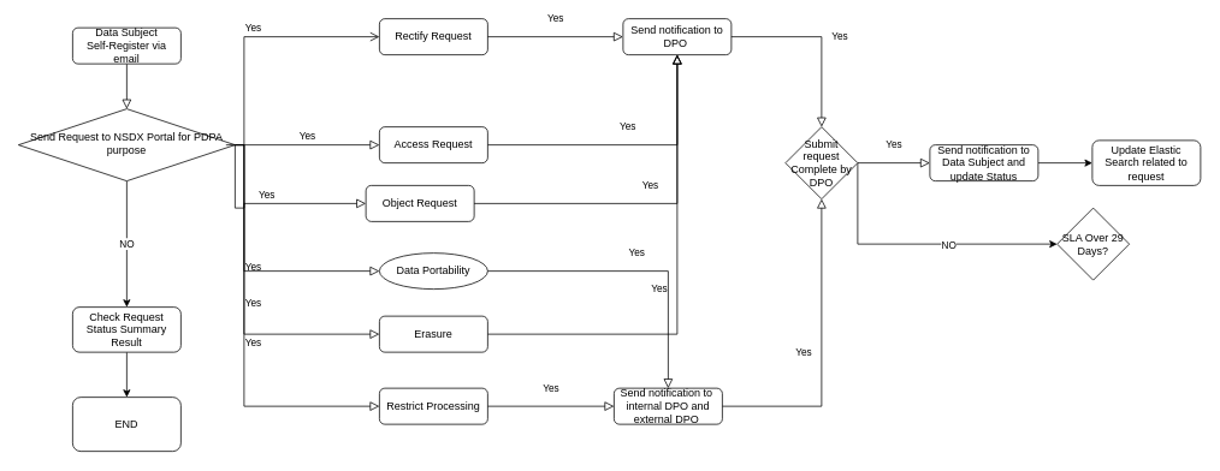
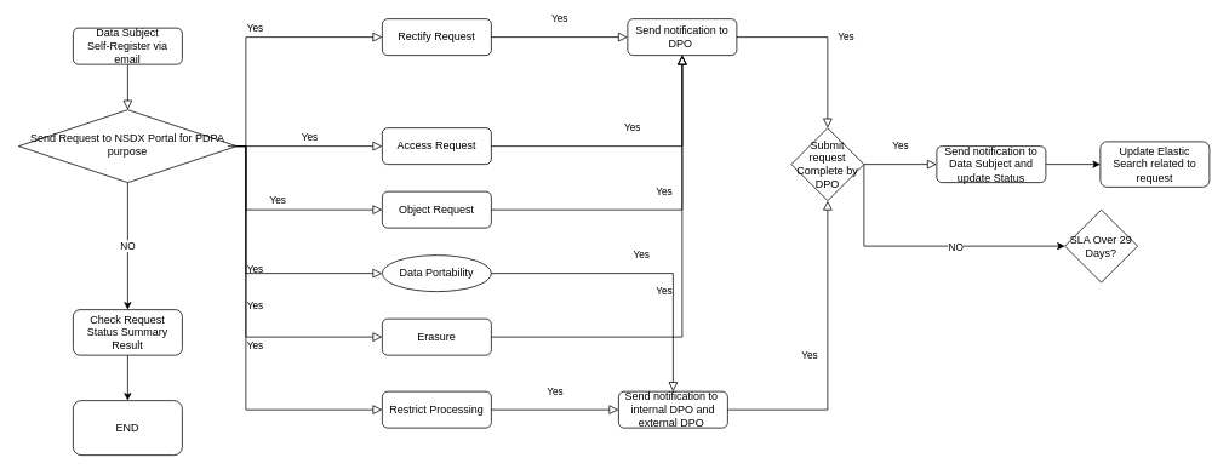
  <mxCell id="0" />
  <mxCell id="1" parent="0" />
  <mxCell id="2" value="" style="rounded=0;html=1;jettySize=auto;orthogonalLoop=1;fontSize=11;endArrow=block;endFill=0;endSize=8;strokeWidth=1;shadow=0;labelBackgroundColor=none;edgeStyle=orthogonalEdgeStyle;" parent="1" source="3" target="6" edge="1"><mxGeometry relative="1" as="geometry" /></mxCell>
  <mxCell id="3" value="Data Subject&lt;br&gt;Self-Register via email" style="rounded=1;whiteSpace=wrap;html=1;fontSize=12;glass=0;strokeWidth=1;shadow=0;" parent="1" vertex="1"><mxGeometry x="80" y="30" width="120" height="40" as="geometry" /></mxCell>
  <mxCell id="4" value="Yes" style="edgeStyle=orthogonalEdgeStyle;rounded=0;html=1;jettySize=auto;orthogonalLoop=1;fontSize=11;endArrow=block;endFill=0;endSize=8;strokeWidth=1;shadow=0;labelBackgroundColor=none;" parent="1" source="6" target="7" edge="1"><mxGeometry y="10" relative="1" as="geometry"><mxPoint as="offset" /></mxGeometry></mxCell>
  <mxCell id="5" value="NO" style="edgeStyle=orthogonalEdgeStyle;rounded=0;orthogonalLoop=1;jettySize=auto;html=1;exitX=0.5;exitY=1;exitDx=0;exitDy=0;entryX=0.5;entryY=0;entryDx=0;entryDy=0;" parent="1" source="6" target="36" edge="1"><mxGeometry relative="1" as="geometry"><mxPoint x="140" y="390" as="targetPoint" /></mxGeometry></mxCell>
  <mxCell id="6" value="Send Request to NSDX Portal for PDPA purpose" style="rhombus;whiteSpace=wrap;html=1;shadow=0;fontFamily=Helvetica;fontSize=12;align=center;strokeWidth=1;spacing=6;spacingTop=-4;" parent="1" vertex="1"><mxGeometry x="20" y="120" width="240" height="80" as="geometry" /></mxCell>
  <mxCell id="7" value="Access Request" style="rounded=1;whiteSpace=wrap;html=1;fontSize=12;glass=0;strokeWidth=1;shadow=0;" parent="1" vertex="1"><mxGeometry x="420" y="140" width="120" height="40" as="geometry" /></mxCell>
- <mxCell id="8" value="Object Request" style="rounded=1;whiteSpace=wrap;html=1;fontSize=12;glass=0;strokeWidth=1;shadow=0;" parent="1" vertex="1"><mxGeometry x="405" y="205" width="120" height="40" as="geometry" /></mxCell>
+ <mxCell id="8" value="Object Request" style="rounded=1;whiteSpace=wrap;html=1;fontSize=12;glass=0;strokeWidth=1;shadow=0;" parent="1" vertex="1"><mxGeometry x="420" y="210" width="120" height="40" as="geometry" /></mxCell>
  <mxCell id="9" value="Yes" style="edgeStyle=orthogonalEdgeStyle;rounded=0;html=1;jettySize=auto;orthogonalLoop=1;fontSize=11;endArrow=block;endFill=0;endSize=8;strokeWidth=1;shadow=0;labelBackgroundColor=none;entryX=0;entryY=0.5;entryDx=0;entryDy=0;exitX=1;exitY=0.5;exitDx=0;exitDy=0;" parent="1" source="6" target="8" edge="1"><mxGeometry y="10" relative="1" as="geometry"><mxPoint as="offset" /><mxPoint x="280" y="170" as="sourcePoint" /><mxPoint x="430" y="170" as="targetPoint" /><Array as="points"><mxPoint x="270" y="230" /></Array></mxGeometry></mxCell>
  <mxCell id="10" value="Data Portability" style="ellipse;whiteSpace=wrap;html=1;fontSize=12;glass=0;strokeWidth=1;shadow=0;" parent="1" vertex="1"><mxGeometry x="420" y="280" width="120" height="40" as="geometry" /></mxCell>
  <mxCell id="11" value="Yes" style="edgeStyle=orthogonalEdgeStyle;rounded=0;html=1;jettySize=auto;orthogonalLoop=1;fontSize=11;endArrow=block;endFill=0;endSize=8;strokeWidth=1;shadow=0;labelBackgroundColor=none;entryX=0;entryY=0.5;entryDx=0;entryDy=0;exitX=0.958;exitY=0.5;exitDx=0;exitDy=0;exitPerimeter=0;" parent="1" source="6" target="10" edge="1"><mxGeometry y="10" relative="1" as="geometry"><mxPoint as="offset" /><mxPoint x="280" y="170" as="sourcePoint" /><mxPoint x="430" y="240" as="targetPoint" /><Array as="points"><mxPoint x="270" y="160" /><mxPoint x="270" y="300" /></Array></mxGeometry></mxCell>
  <mxCell id="12" value="Erasure" style="rounded=1;whiteSpace=wrap;html=1;fontSize=12;glass=0;strokeWidth=1;shadow=0;" parent="1" vertex="1"><mxGeometry x="420" y="350" width="120" height="40" as="geometry" /></mxCell>
  <mxCell id="13" value="Restrict Processing" style="rounded=1;whiteSpace=wrap;html=1;fontSize=12;glass=0;strokeWidth=1;shadow=0;" parent="1" vertex="1"><mxGeometry x="420" y="430" width="120" height="40" as="geometry" /></mxCell>
  <mxCell id="14" value="Rectify Request" style="rounded=1;whiteSpace=wrap;html=1;fontSize=12;glass=0;strokeWidth=1;shadow=0;" parent="1" vertex="1"><mxGeometry x="420" y="20" width="120" height="40" as="geometry" /></mxCell>
  <mxCell id="15" value="Yes" style="edgeStyle=orthogonalEdgeStyle;rounded=0;html=1;jettySize=auto;orthogonalLoop=1;fontSize=11;endArrow=block;endFill=0;endSize=8;strokeWidth=1;shadow=0;labelBackgroundColor=none;entryX=0;entryY=0.5;entryDx=0;entryDy=0;" parent="1" target="13" edge="1"><mxGeometry y="10" relative="1" as="geometry"><mxPoint as="offset" /><mxPoint x="270" y="160" as="sourcePoint" /><mxPoint x="430" y="170" as="targetPoint" /><Array as="points"><mxPoint x="270" y="450" /></Array></mxGeometry></mxCell>
- <mxCell id="16" value="Yes" style="edgeStyle=orthogonalEdgeStyle;rounded=0;html=1;jettySize=auto;orthogonalLoop=1;fontSize=11;endArrow=open;endFill=0;endSize=8;strokeWidth=1;shadow=0;labelBackgroundColor=none;entryX=0;entryY=0.5;entryDx=0;entryDy=0;exitX=1;exitY=0.5;exitDx=0;exitDy=0;" parent="1" source="6" target="14" edge="1"><mxGeometry y="10" relative="1" as="geometry"><mxPoint as="offset" /><mxPoint x="280" y="170" as="sourcePoint" /><mxPoint x="430" y="100" as="targetPoint" /><Array as="points"><mxPoint x="270" y="160" /><mxPoint x="270" y="40" /></Array></mxGeometry></mxCell>
+ <mxCell id="16" value="Yes" style="edgeStyle=orthogonalEdgeStyle;rounded=0;html=1;jettySize=auto;orthogonalLoop=1;fontSize=11;endArrow=block;endFill=0;endSize=8;strokeWidth=1;shadow=0;labelBackgroundColor=none;entryX=0;entryY=0.5;entryDx=0;entryDy=0;exitX=1;exitY=0.5;exitDx=0;exitDy=0;" parent="1" source="6" target="14" edge="1"><mxGeometry y="10" relative="1" as="geometry"><mxPoint as="offset" /><mxPoint x="280" y="170" as="sourcePoint" /><mxPoint x="430" y="100" as="targetPoint" /><Array as="points"><mxPoint x="270" y="160" /><mxPoint x="270" y="40" /></Array></mxGeometry></mxCell>
  <mxCell id="17" value="Yes" style="edgeStyle=orthogonalEdgeStyle;rounded=0;html=1;jettySize=auto;orthogonalLoop=1;fontSize=11;endArrow=block;endFill=0;endSize=8;strokeWidth=1;shadow=0;labelBackgroundColor=none;entryX=0;entryY=0.5;entryDx=0;entryDy=0;" parent="1" target="12" edge="1"><mxGeometry y="10" relative="1" as="geometry"><mxPoint as="offset" /><mxPoint x="260" y="160" as="sourcePoint" /><mxPoint x="430" y="310" as="targetPoint" /><Array as="points"><mxPoint x="270" y="370" /></Array></mxGeometry></mxCell>
  <mxCell id="18" value="Yes" style="rounded=0;html=1;jettySize=auto;orthogonalLoop=1;fontSize=11;endArrow=block;endFill=0;endSize=8;strokeWidth=1;shadow=0;labelBackgroundColor=none;edgeStyle=orthogonalEdgeStyle;exitX=1;exitY=0.5;exitDx=0;exitDy=0;entryX=0;entryY=0.5;entryDx=0;entryDy=0;" parent="1" source="14" target="19" edge="1"><mxGeometry y="20" relative="1" as="geometry"><mxPoint as="offset" /><mxPoint x="160" y="210" as="sourcePoint" /><mxPoint x="690" y="50" as="targetPoint" /></mxGeometry></mxCell>
  <mxCell id="19" value="Send notification to DPO&amp;nbsp;" style="rounded=1;whiteSpace=wrap;html=1;fontSize=12;glass=0;strokeWidth=1;shadow=0;" parent="1" vertex="1"><mxGeometry x="690" y="20" width="120" height="40" as="geometry" /></mxCell>
  <mxCell id="20" value="Yes" style="rounded=0;html=1;jettySize=auto;orthogonalLoop=1;fontSize=11;endArrow=block;endFill=0;endSize=8;strokeWidth=1;shadow=0;labelBackgroundColor=none;edgeStyle=orthogonalEdgeStyle;exitX=1;exitY=0.5;exitDx=0;exitDy=0;entryX=0;entryY=0.5;entryDx=0;entryDy=0;" parent="1" source="13" target="21" edge="1"><mxGeometry y="20" relative="1" as="geometry"><mxPoint as="offset" /><mxPoint x="550" y="130" as="sourcePoint" /><mxPoint x="670" y="210" as="targetPoint" /></mxGeometry></mxCell>
  <mxCell id="21" value="Send notification to&amp;nbsp;&lt;br&gt;internal DPO and external DPO&amp;nbsp;" style="rounded=1;whiteSpace=wrap;html=1;fontSize=12;glass=0;strokeWidth=1;shadow=0;" parent="1" vertex="1"><mxGeometry x="680" y="430" width="120" height="40" as="geometry" /></mxCell>
  <mxCell id="22" value="Yes" style="rounded=0;html=1;jettySize=auto;orthogonalLoop=1;fontSize=11;endArrow=block;endFill=0;endSize=8;strokeWidth=1;shadow=0;labelBackgroundColor=none;edgeStyle=orthogonalEdgeStyle;exitX=1;exitY=0.5;exitDx=0;exitDy=0;entryX=0.5;entryY=1;entryDx=0;entryDy=0;" parent="1" source="7" target="19" edge="1"><mxGeometry y="20" relative="1" as="geometry"><mxPoint as="offset" /><mxPoint x="550" y="50" as="sourcePoint" /><mxPoint x="700" y="50" as="targetPoint" /></mxGeometry></mxCell>
  <mxCell id="23" value="Yes" style="rounded=0;html=1;jettySize=auto;orthogonalLoop=1;fontSize=11;endArrow=block;endFill=0;endSize=8;strokeWidth=1;shadow=0;labelBackgroundColor=none;edgeStyle=orthogonalEdgeStyle;exitX=1;exitY=0.5;exitDx=0;exitDy=0;entryX=0.5;entryY=1;entryDx=0;entryDy=0;" parent="1" source="8" target="19" edge="1"><mxGeometry y="20" relative="1" as="geometry"><mxPoint as="offset" /><mxPoint x="550" y="170" as="sourcePoint" /><mxPoint x="760" y="70" as="targetPoint" /></mxGeometry></mxCell>
  <mxCell id="24" value="Yes" style="rounded=0;html=1;jettySize=auto;orthogonalLoop=1;fontSize=11;endArrow=block;endFill=0;endSize=8;strokeWidth=1;shadow=0;labelBackgroundColor=none;edgeStyle=orthogonalEdgeStyle;exitX=1;exitY=0.5;exitDx=0;exitDy=0;entryX=0.5;entryY=1;entryDx=0;entryDy=0;" parent="1" source="12" target="19" edge="1"><mxGeometry y="20" relative="1" as="geometry"><mxPoint as="offset" /><mxPoint x="550" y="370" as="sourcePoint" /><mxPoint x="760" y="130" as="targetPoint" /></mxGeometry></mxCell>
  <mxCell id="25" value="Yes" style="rounded=0;html=1;jettySize=auto;orthogonalLoop=1;fontSize=11;endArrow=block;endFill=0;endSize=8;strokeWidth=1;shadow=0;labelBackgroundColor=none;edgeStyle=orthogonalEdgeStyle;exitX=1;exitY=0.5;exitDx=0;exitDy=0;entryX=0.5;entryY=0;entryDx=0;entryDy=0;" parent="1" source="10" target="21" edge="1"><mxGeometry y="20" relative="1" as="geometry"><mxPoint as="offset" /><mxPoint x="550" y="380" as="sourcePoint" /><mxPoint x="760" y="70" as="targetPoint" /></mxGeometry></mxCell>
  <mxCell id="26" value="Yes" style="rounded=0;html=1;jettySize=auto;orthogonalLoop=1;fontSize=11;endArrow=block;endFill=0;endSize=8;strokeWidth=1;shadow=0;labelBackgroundColor=none;edgeStyle=orthogonalEdgeStyle;exitX=1;exitY=0.5;exitDx=0;exitDy=0;entryX=0.5;entryY=1;entryDx=0;entryDy=0;" parent="1" source="21" target="30" edge="1"><mxGeometry y="20" relative="1" as="geometry"><mxPoint as="offset" /><mxPoint x="550" y="380" as="sourcePoint" /><mxPoint x="920" y="190" as="targetPoint" /></mxGeometry></mxCell>
  <mxCell id="27" value="Yes" style="rounded=0;html=1;jettySize=auto;orthogonalLoop=1;fontSize=11;endArrow=block;endFill=0;endSize=8;strokeWidth=1;shadow=0;labelBackgroundColor=none;edgeStyle=orthogonalEdgeStyle;exitX=1;exitY=0.5;exitDx=0;exitDy=0;entryX=0.5;entryY=0;entryDx=0;entryDy=0;" parent="1" source="19" target="30" edge="1"><mxGeometry y="20" relative="1" as="geometry"><mxPoint as="offset" /><mxPoint x="810" y="460" as="sourcePoint" /><mxPoint x="920" y="150" as="targetPoint" /></mxGeometry></mxCell>
  <mxCell id="28" style="edgeStyle=orthogonalEdgeStyle;rounded=0;orthogonalLoop=1;jettySize=auto;html=1;exitX=1;exitY=0.5;exitDx=0;exitDy=0;entryX=0;entryY=0.5;entryDx=0;entryDy=0;" parent="1" source="30" target="34" edge="1"><mxGeometry relative="1" as="geometry"><Array as="points"><mxPoint x="950" y="270" /></Array></mxGeometry></mxCell>
  <mxCell id="29" value="NO" style="edgeLabel;html=1;align=center;verticalAlign=middle;resizable=0;points=[];" parent="28" vertex="1" connectable="0"><mxGeometry x="0.219" y="-1" relative="1" as="geometry"><mxPoint as="offset" /></mxGeometry></mxCell>
  <mxCell id="30" value="Submit request Complete by DPO" style="rhombus;whiteSpace=wrap;html=1;" parent="1" vertex="1"><mxGeometry x="870" y="140" width="80" height="80" as="geometry" /></mxCell>
  <mxCell id="31" style="edgeStyle=orthogonalEdgeStyle;rounded=0;orthogonalLoop=1;jettySize=auto;html=1;exitX=1;exitY=0.5;exitDx=0;exitDy=0;entryX=0;entryY=0.5;entryDx=0;entryDy=0;" parent="1" source="32" target="38" edge="1"><mxGeometry relative="1" as="geometry" /></mxCell>
  <mxCell id="32" value="Send notification to Data Subject and update Status" style="rounded=1;whiteSpace=wrap;html=1;fontSize=12;glass=0;strokeWidth=1;shadow=0;" parent="1" vertex="1"><mxGeometry x="1030" y="160" width="120" height="40" as="geometry" /></mxCell>
  <mxCell id="33" value="Yes" style="rounded=0;html=1;jettySize=auto;orthogonalLoop=1;fontSize=11;endArrow=block;endFill=0;endSize=8;strokeWidth=1;shadow=0;labelBackgroundColor=none;edgeStyle=orthogonalEdgeStyle;exitX=1;exitY=0.5;exitDx=0;exitDy=0;entryX=0;entryY=0.5;entryDx=0;entryDy=0;" parent="1" source="30" target="32" edge="1"><mxGeometry y="20" relative="1" as="geometry"><mxPoint as="offset" /><mxPoint x="820" y="50" as="sourcePoint" /><mxPoint x="920" y="150" as="targetPoint" /></mxGeometry></mxCell>
  <mxCell id="34" value="SLA Over 29 Days?" style="rhombus;whiteSpace=wrap;html=1;" parent="1" vertex="1"><mxGeometry x="1171" y="230" width="80" height="80" as="geometry" /></mxCell>
  <mxCell id="35" style="edgeStyle=orthogonalEdgeStyle;rounded=0;orthogonalLoop=1;jettySize=auto;html=1;entryX=0.5;entryY=0;entryDx=0;entryDy=0;" parent="1" source="36" target="37" edge="1"><mxGeometry relative="1" as="geometry" /></mxCell>
  <mxCell id="36" value="Check Request Status Summary Result" style="rounded=1;whiteSpace=wrap;html=1;fontSize=12;glass=0;strokeWidth=1;shadow=0;" parent="1" vertex="1"><mxGeometry x="80" y="340" width="120" height="50" as="geometry" /></mxCell>
  <mxCell id="37" value="END" style="rounded=1;whiteSpace=wrap;html=1;" parent="1" vertex="1"><mxGeometry x="80" y="440" width="120" height="60" as="geometry" /></mxCell>
  <mxCell id="38" value="Update Elastic Search related to request" style="rounded=1;whiteSpace=wrap;html=1;fontSize=12;glass=0;strokeWidth=1;shadow=0;" parent="1" vertex="1"><mxGeometry x="1210" y="155" width="120" height="50" as="geometry" /></mxCell>
